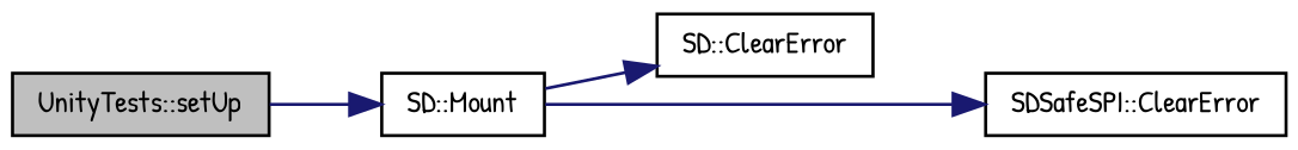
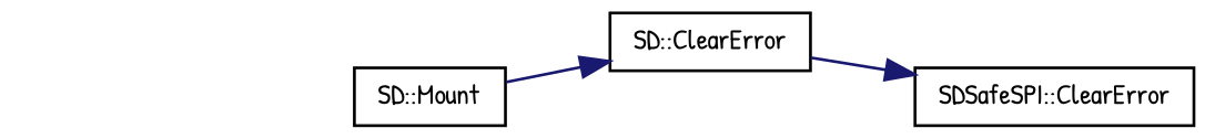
  digraph {
    fontname="Patrick Hand"
    rankdir=LR
    node [color=black fillcolor=white fontname="Patrick Hand" fontsize=10 shape=record style=filled]
    edge [color=midnightblue fontname="Patrick Hand" fontsize=10 labelfontname=Helvetica labelfontsize=10 style=solid]
-   n1 [fillcolor=grey75 fontcolor=black height=0.2 label="UnityTests::setUp" width=0.4]
    n2 [height=0.2 label="SD::Mount" width=0.4]
    n3 [height=0.2 label="SD::ClearError" width=0.4]
    n4 [height=0.2 label="SDSafeSPI::ClearError" width=0.4]
-   n1 -> n2
    n2 -> n3
-   n2 -> n4
+   n3 -> n4
  }
